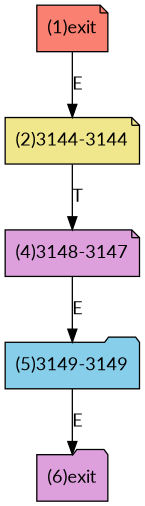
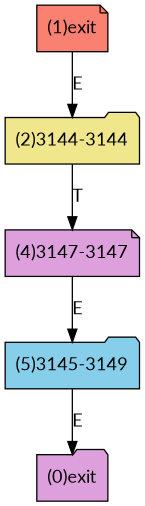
  digraph {
    fontname=Lato
    node [fillcolor=plum fontname=Lato shape=note style=filled]
    edge [fontname=Lato]
    n1 [fillcolor=salmon label="(1)exit"]
-   n2 [fillcolor=khaki label="(2)3144-3144"]
-   n3 [label="(4)3148-3147"]
-   n4 [fillcolor=skyblue label="(5)3149-3149" shape=folder]
-   n5 [label="(6)exit" shape=folder]
+   n2 [fillcolor=khaki label="(2)3144-3144" shape=folder]
+   n3 [label="(4)3147-3147"]
+   n4 [fillcolor=skyblue label="(5)3145-3149" shape=folder]
+   n5 [label="(0)exit" shape=folder]
    n1 -> n2 [label=E]
    n2 -> n3 [label=T]
    n3 -> n4 [label=E]
    n4 -> n5 [label=E]
  }
